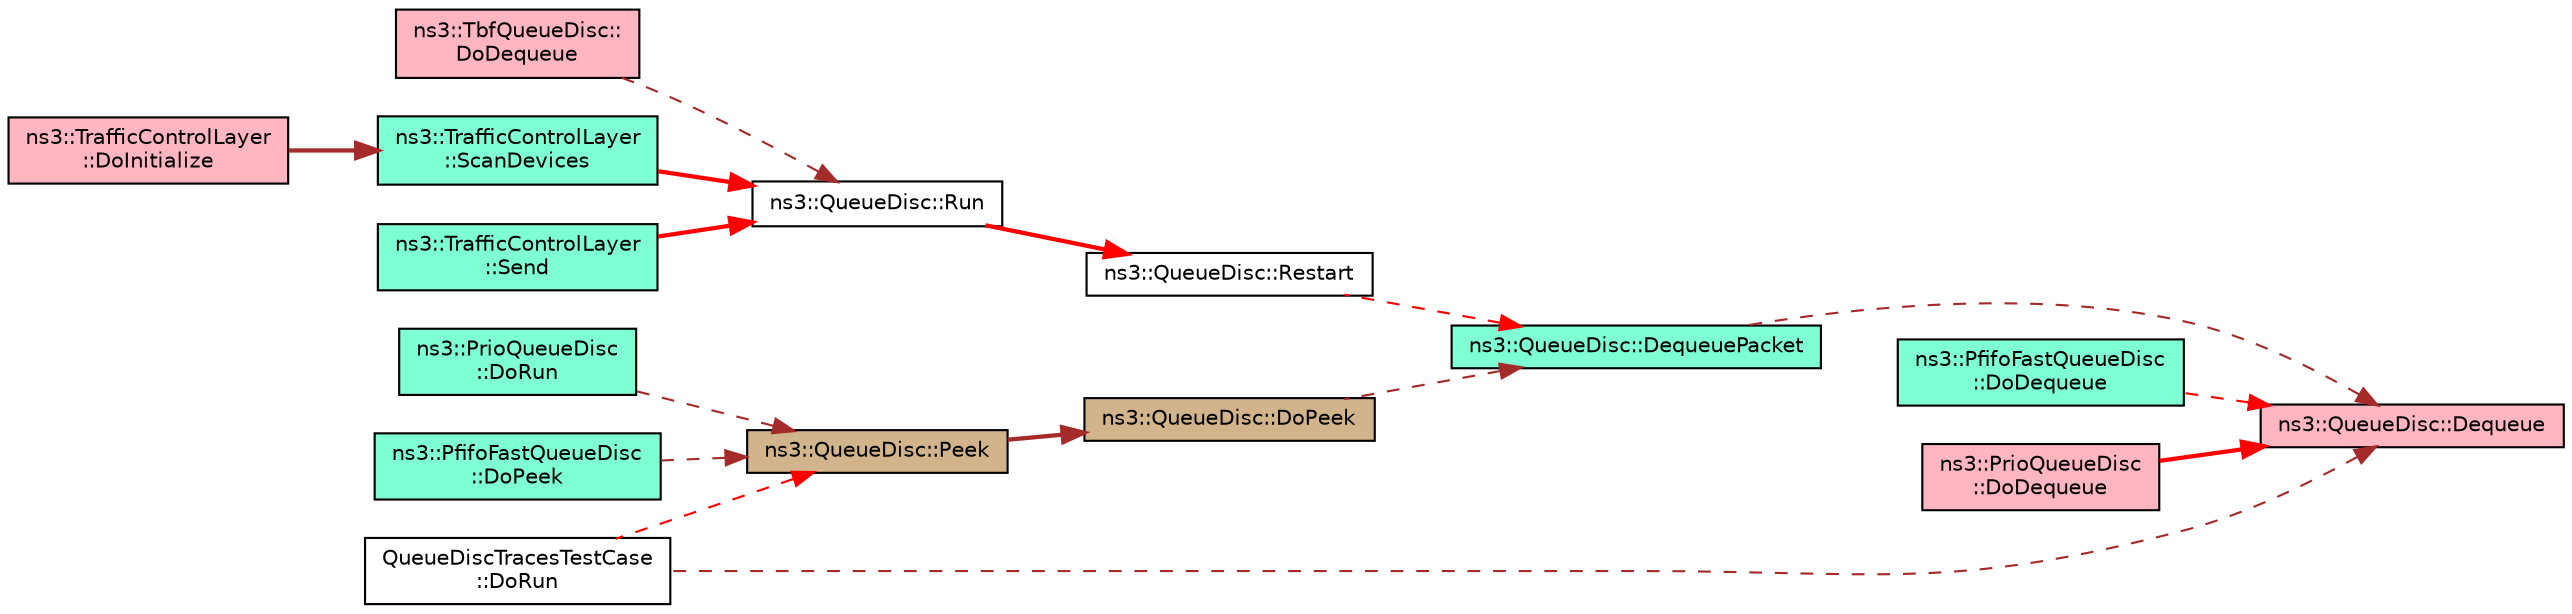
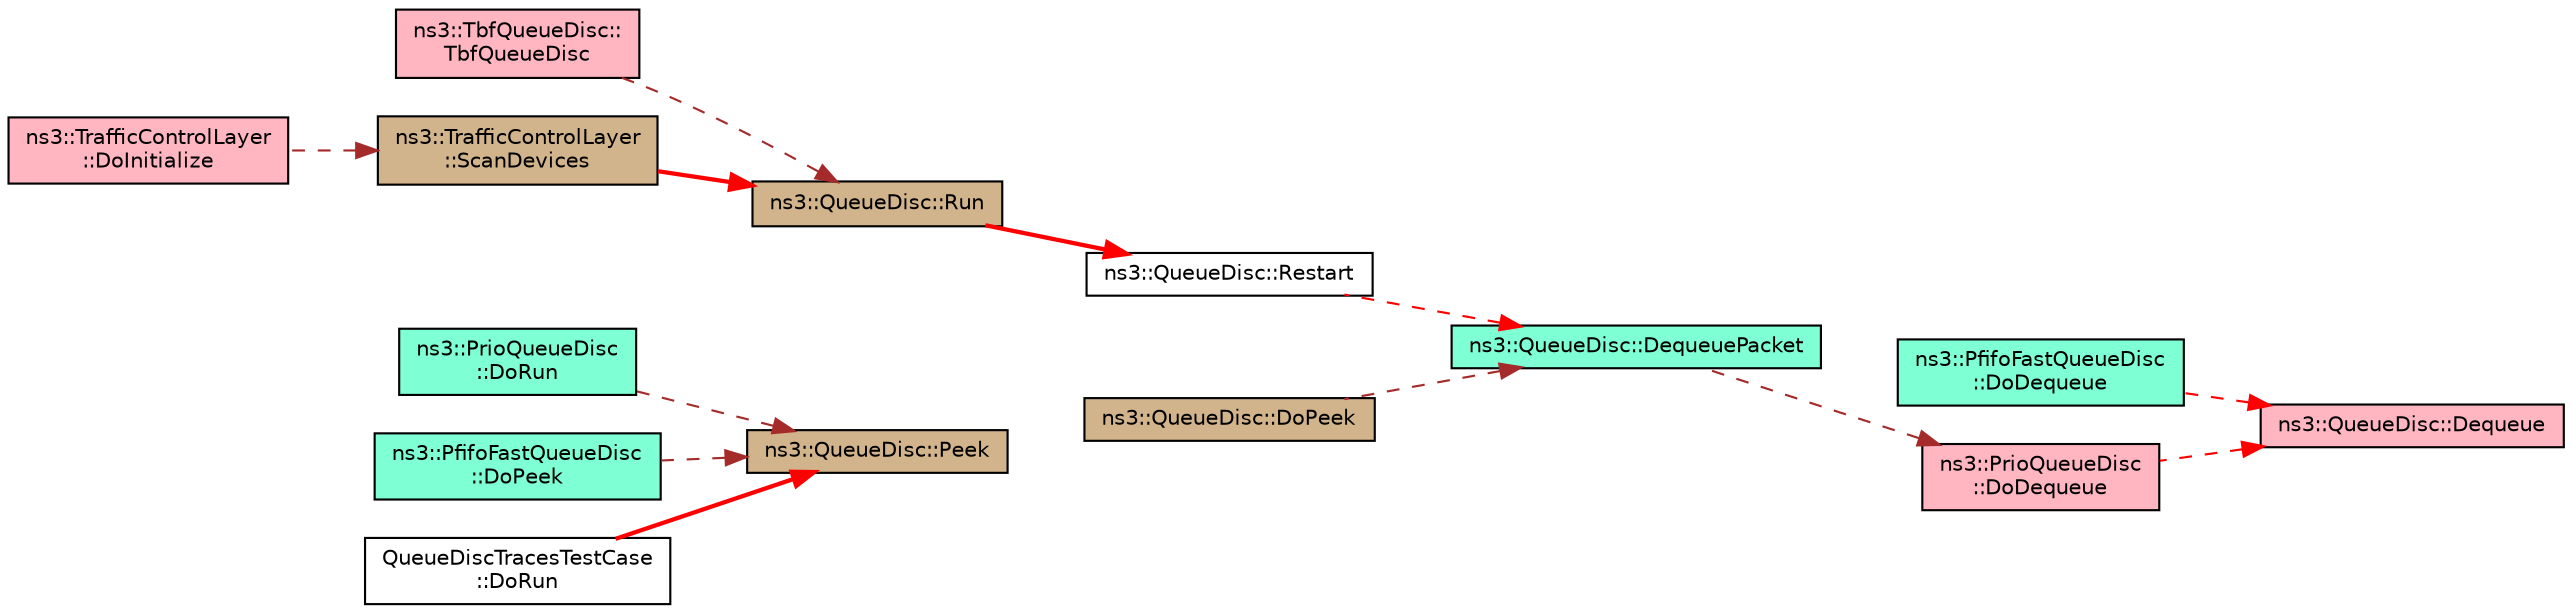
  digraph {
    rankdir=RL
    node [color=black fillcolor=aquamarine fontname=Helvetica fontsize=10 shape=record style=filled]
    edge [color=brown dir=back fontname=Helvetica fontsize=10 labelfontname=Helvetica labelfontsize=10 style=dashed]
    n1 [fillcolor=lightpink fontcolor=black height=0.2 label="ns3::QueueDisc::Dequeue" width=0.4]
    n2 [height=0.2 label="ns3::QueueDisc::DequeuePacket" width=0.4]
    n3 [height=0.2 label="ns3::PfifoFastQueueDisc\l::DoDequeue" width=0.4]
    n4 [fillcolor=lightpink height=0.2 label="ns3::PrioQueueDisc\l::DoDequeue" width=0.4]
    n5 [fillcolor=white height=0.2 label="QueueDiscTracesTestCase\l::DoRun" width=0.4]
    n6 [fillcolor=tan height=0.2 label="ns3::QueueDisc::DoPeek" width=0.4]
    n7 [fillcolor=white height=0.2 label="ns3::QueueDisc::Restart" width=0.4]
    n8 [fillcolor=tan height=0.2 label="ns3::QueueDisc::Peek" width=0.4]
-   n9 [fillcolor=white height=0.2 label="ns3::QueueDisc::Run" width=0.4]
-   n10 [fillcolor=lightpink height=0.2 label="ns3::TbfQueueDisc::\lDoDequeue" width=0.4]
-   n11 [height=0.2 label="ns3::TrafficControlLayer\l::ScanDevices" width=0.4]
-   n12 [height=0.2 label="ns3::TrafficControlLayer\l::Send" width=0.4]
+   n9 [fillcolor=tan height=0.2 label="ns3::QueueDisc::Run" width=0.4]
+   n10 [fillcolor=lightpink height=0.2 label="ns3::TbfQueueDisc::\lTbfQueueDisc" width=0.4]
+   n11 [fillcolor=tan height=0.2 label="ns3::TrafficControlLayer\l::ScanDevices" width=0.4]
    n13 [fillcolor=lightpink height=0.2 label="ns3::TrafficControlLayer\l::DoInitialize" width=0.4]
    n14 [height=0.2 label="ns3::PfifoFastQueueDisc\l::DoPeek" width=0.4]
    n15 [height=0.2 label="ns3::PrioQueueDisc\l::DoRun" width=0.4]
-   n1 -> n2
+   n4 -> n2
    n1 -> n3 [color=red]
-   n1 -> n4 [color=red style=bold]
-   n1 -> n5
+   n1 -> n4 [color=red]
    n2 -> n6
    n2 -> n7 [color=red]
-   n6 -> n8 [style=bold]
    n7 -> n9 [color=red style=bold]
-   n8 -> n5 [color=red]
+   n8 -> n5 [color=red style=bold]
    n8 -> n14
    n8 -> n15
    n9 -> n10
    n9 -> n11 [color=red style=bold]
-   n9 -> n12 [color=red style=bold]
-   n11 -> n13 [style=bold]
+   n11 -> n13
  }
